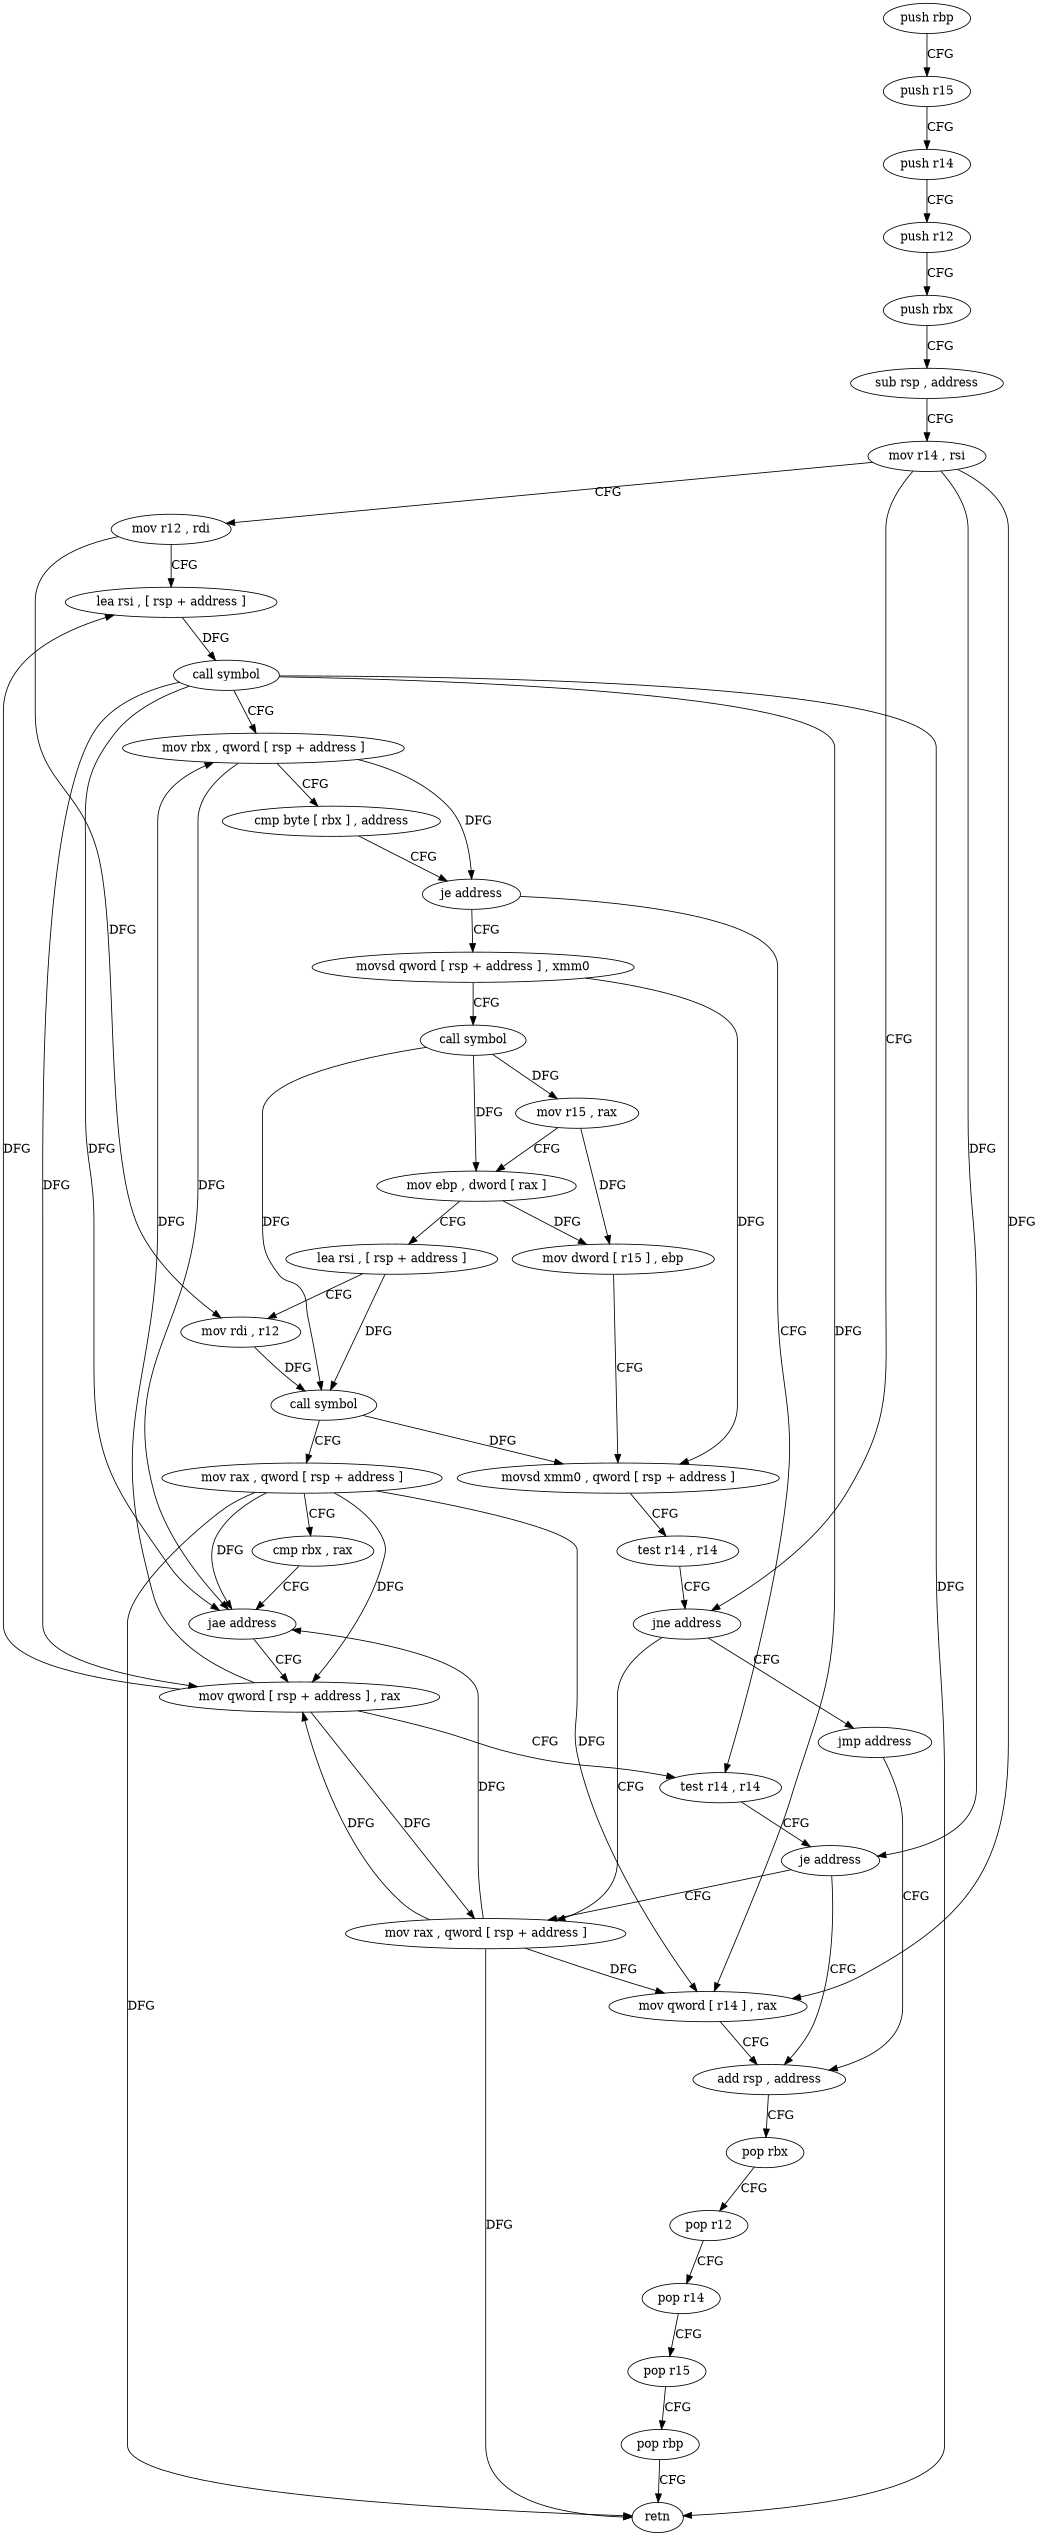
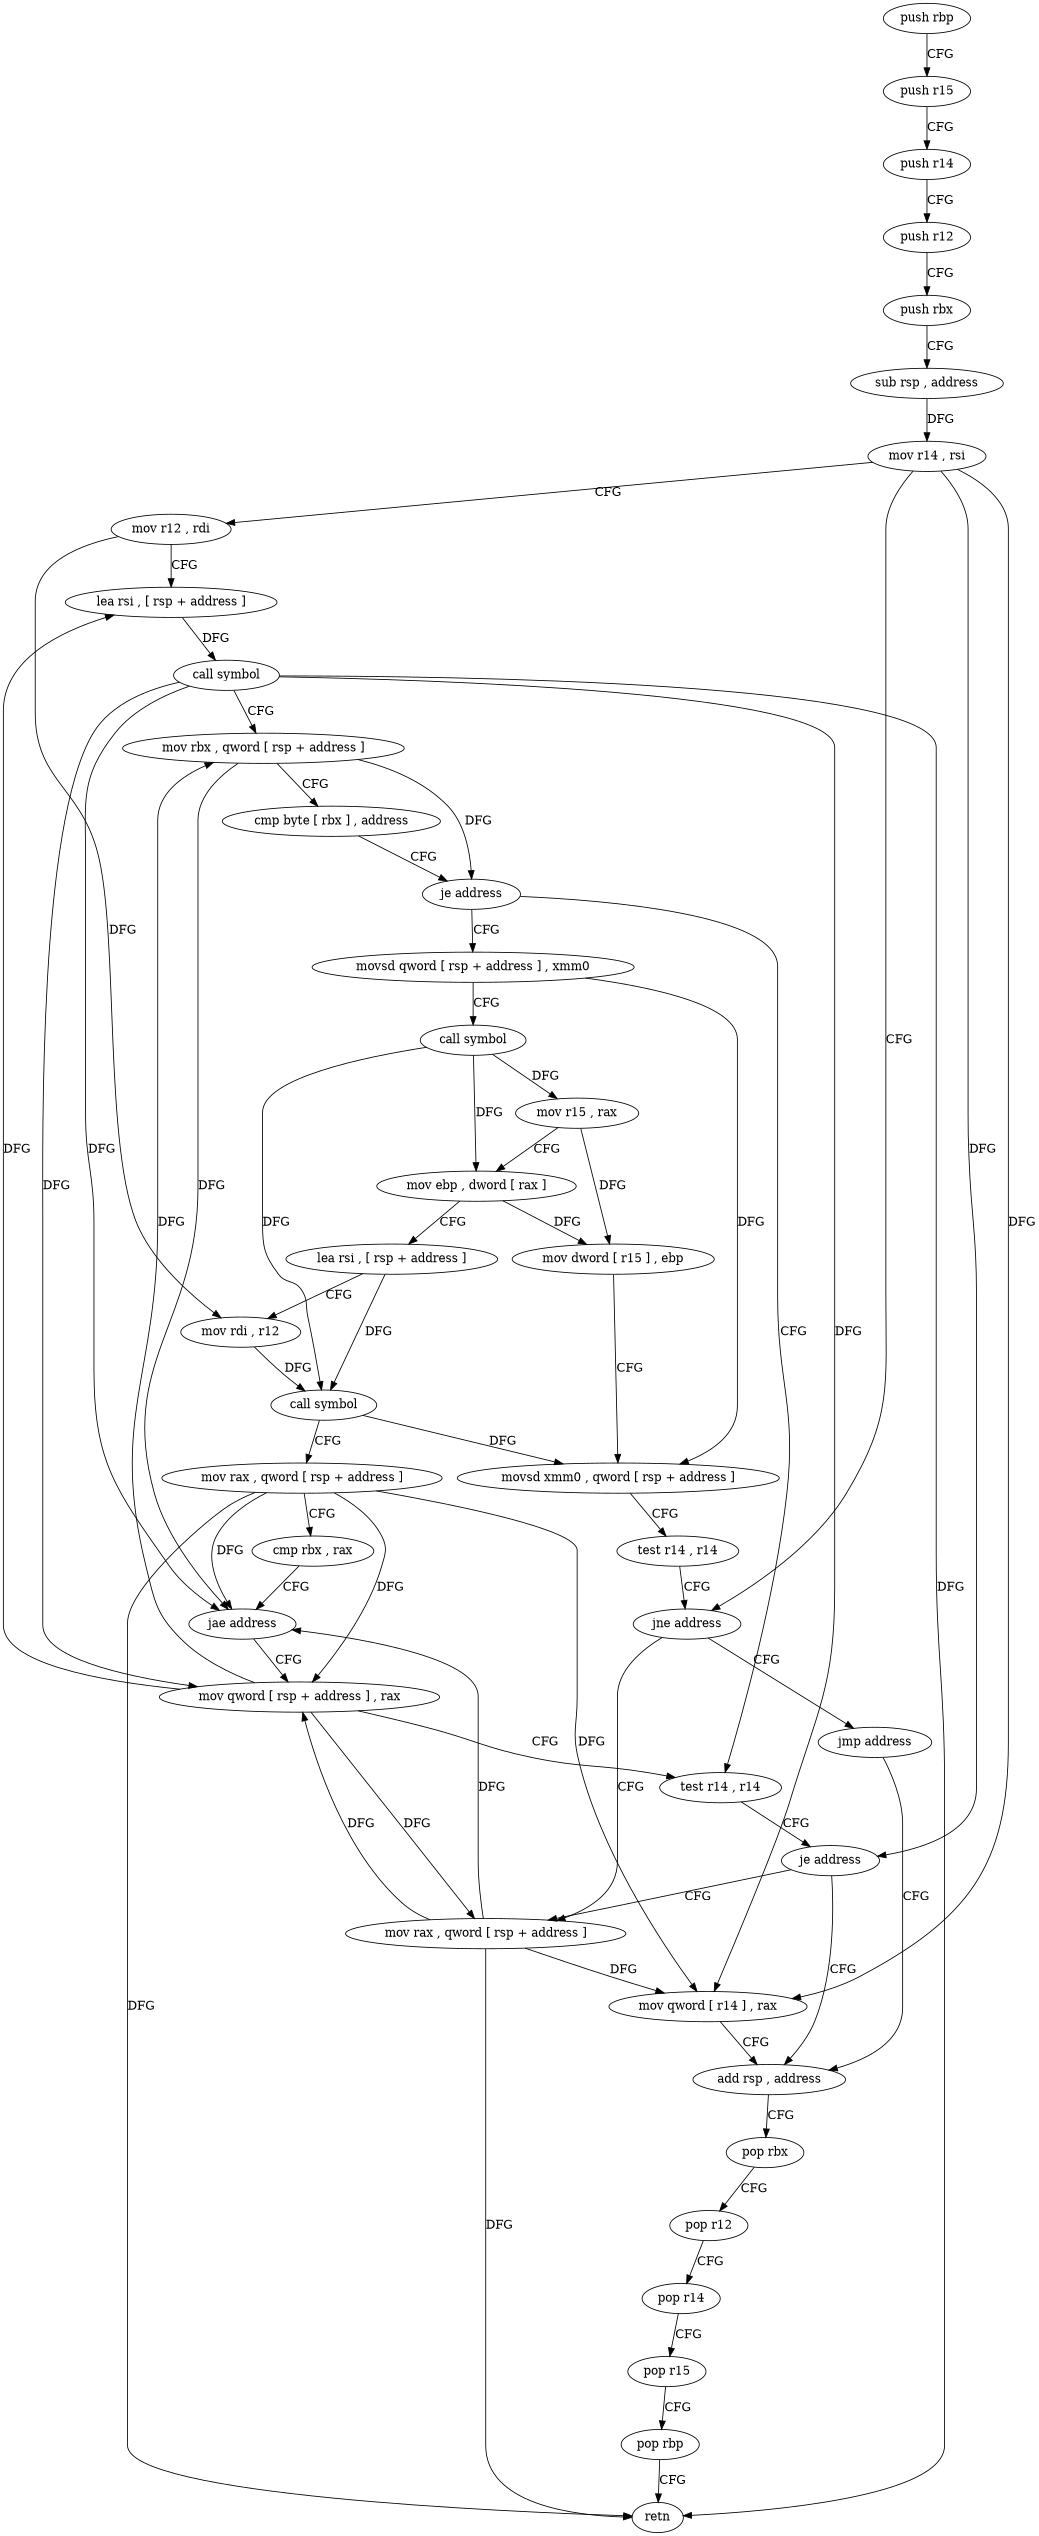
  digraph {
    n1 [label="push rbp"]
    n2 [label="push r15"]
    n3 [label="push r14"]
    n4 [label="push r12"]
    n5 [label="push rbx"]
    n6 [label="sub rsp , address"]
    n7 [label="mov r14 , rsi"]
    n8 [label="mov r12 , rdi"]
    n9 [label="je address"]
    n10 [label="mov qword [ r14 ] , rax"]
    n11 [label="jne address"]
    n12 [label="lea rsi , [ rsp + address ]"]
    n13 [label="mov rdi , r12"]
    n14 [label="add rsp , address"]
    n15 [label="mov rax , qword [ rsp + address ]"]
    n16 [label="jmp address"]
    n17 [label="call symbol"]
    n18 [label="call symbol"]
    n19 [label="mov rbx , qword [ rsp + address ]"]
    n20 [label="jae address"]
    n21 [label="mov qword [ rsp + address ] , rax"]
    n22 [label=retn]
    n23 [label="cmp byte [ rbx ] , address"]
    n24 [label="je address"]
    n25 [label="test r14 , r14"]
    n26 [label="movsd qword [ rsp + address ] , xmm0"]
    n27 [label="call symbol"]
    n28 [label="movsd xmm0 , qword [ rsp + address ]"]
    n29 [label="mov r15 , rax"]
    n30 [label="mov ebp , dword [ rax ]"]
    n31 [label="test r14 , r14"]
    n32 [label="pop rbx"]
    n33 [label="pop r12"]
    n34 [label="mov dword [ r15 ] , ebp"]
    n35 [label="lea rsi , [ rsp + address ]"]
    n36 [label="mov rax , qword [ rsp + address ]"]
    n37 [label="cmp rbx , rax"]
    n38 [label="pop r14"]
    n39 [label="pop r15"]
    n40 [label="pop rbp"]
    n1 -> n2 [label=CFG]
    n2 -> n3 [label=CFG]
    n3 -> n4 [label=CFG]
    n4 -> n5 [label=CFG]
    n5 -> n6 [label=CFG]
-   n6 -> n7 [label=CFG]
+   n6 -> n7 [label=DFG]
    n7 -> n8 [label=CFG]
    n7 -> n9 [label=DFG]
    n7 -> n10 [label=DFG]
    n7 -> n11 [label=CFG]
    n8 -> n12 [label=CFG]
    n8 -> n13 [label=DFG]
    n9 -> n14 [label=CFG]
    n9 -> n15 [label=CFG]
    n10 -> n14 [label=CFG]
    n11 -> n15 [label=CFG]
    n11 -> n16 [label=CFG]
    n12 -> n17 [label=DFG]
    n13 -> n18 [label=DFG]
    n14 -> n32 [label=CFG]
    n15 -> n10 [label=DFG]
    n15 -> n20 [label=DFG]
    n15 -> n21 [label=DFG]
    n15 -> n22 [label=DFG]
    n16 -> n14 [label=CFG]
    n17 -> n10 [label=DFG]
    n17 -> n19 [label=CFG]
    n17 -> n20 [label=DFG]
    n17 -> n21 [label=DFG]
    n17 -> n22 [label=DFG]
    n18 -> n28 [label=DFG]
    n18 -> n36 [label=CFG]
    n19 -> n20 [label=DFG]
    n19 -> n23 [label=CFG]
    n19 -> n24 [label=DFG]
    n20 -> n21 [label=CFG]
    n21 -> n12 [label=DFG]
    n21 -> n15 [label=DFG]
    n21 -> n19 [label=DFG]
    n21 -> n25 [label=CFG]
    n23 -> n24 [label=CFG]
    n24 -> n25 [label=CFG]
    n24 -> n26 [label=CFG]
    n25 -> n9 [label=CFG]
    n26 -> n27 [label=CFG]
    n26 -> n28 [label=DFG]
    n27 -> n18 [label=DFG]
    n27 -> n29 [label=DFG]
    n27 -> n30 [label=DFG]
    n28 -> n31 [label=CFG]
    n29 -> n30 [label=CFG]
    n29 -> n34 [label=DFG]
    n30 -> n34 [label=DFG]
    n30 -> n35 [label=CFG]
    n31 -> n11 [label=CFG]
    n32 -> n33 [label=CFG]
    n33 -> n38 [label=CFG]
    n34 -> n28 [label=CFG]
    n35 -> n13 [label=CFG]
    n35 -> n18 [label=DFG]
    n36 -> n10 [label=DFG]
    n36 -> n20 [label=DFG]
    n36 -> n21 [label=DFG]
    n36 -> n22 [label=DFG]
    n36 -> n37 [label=CFG]
    n37 -> n20 [label=CFG]
    n38 -> n39 [label=CFG]
    n39 -> n40 [label=CFG]
    n40 -> n22 [label=CFG]
  }
